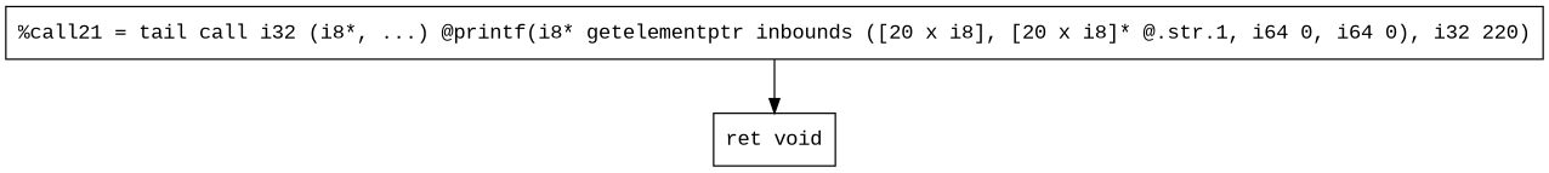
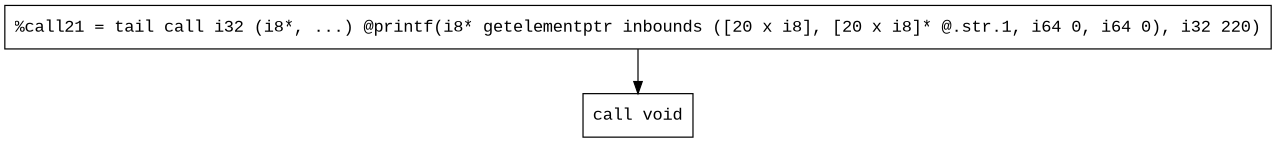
  digraph {
    fontname="Liberation Mono"
    node [shape=record fontname="Liberation Mono"]
    n1 [label="  %call21 = tail call i32 (i8*, ...) @printf(i8* getelementptr inbounds ([20 x i8], [20 x i8]* @.str.1, i64 0, i64 0), i32 220)"]
-   n2 [label="  ret void"]
+   n2 [label="call void"]
    n1 -> n2 [fontname="Liberation Mono"]
  }
